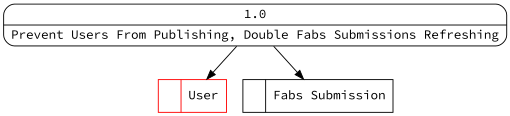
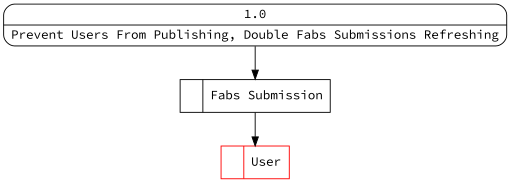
  digraph {
    fontname="Source Code Pro"
    node [fontname="Source Code Pro" shape=record]
    edge [fontname="Source Code Pro"]
    n1 [color=red label="<f0>  |<f1> User "]
    n2 [label="<f0>  |<f1> Fabs Submission "]
    n3 [label="{<f0> 1.0|<f1> Prevent Users From Publishing, Double Fabs Submissions Refreshing }" shape=Mrecord]
-   n3 -> n1
+   n2 -> n1
    n3 -> n2
  }
